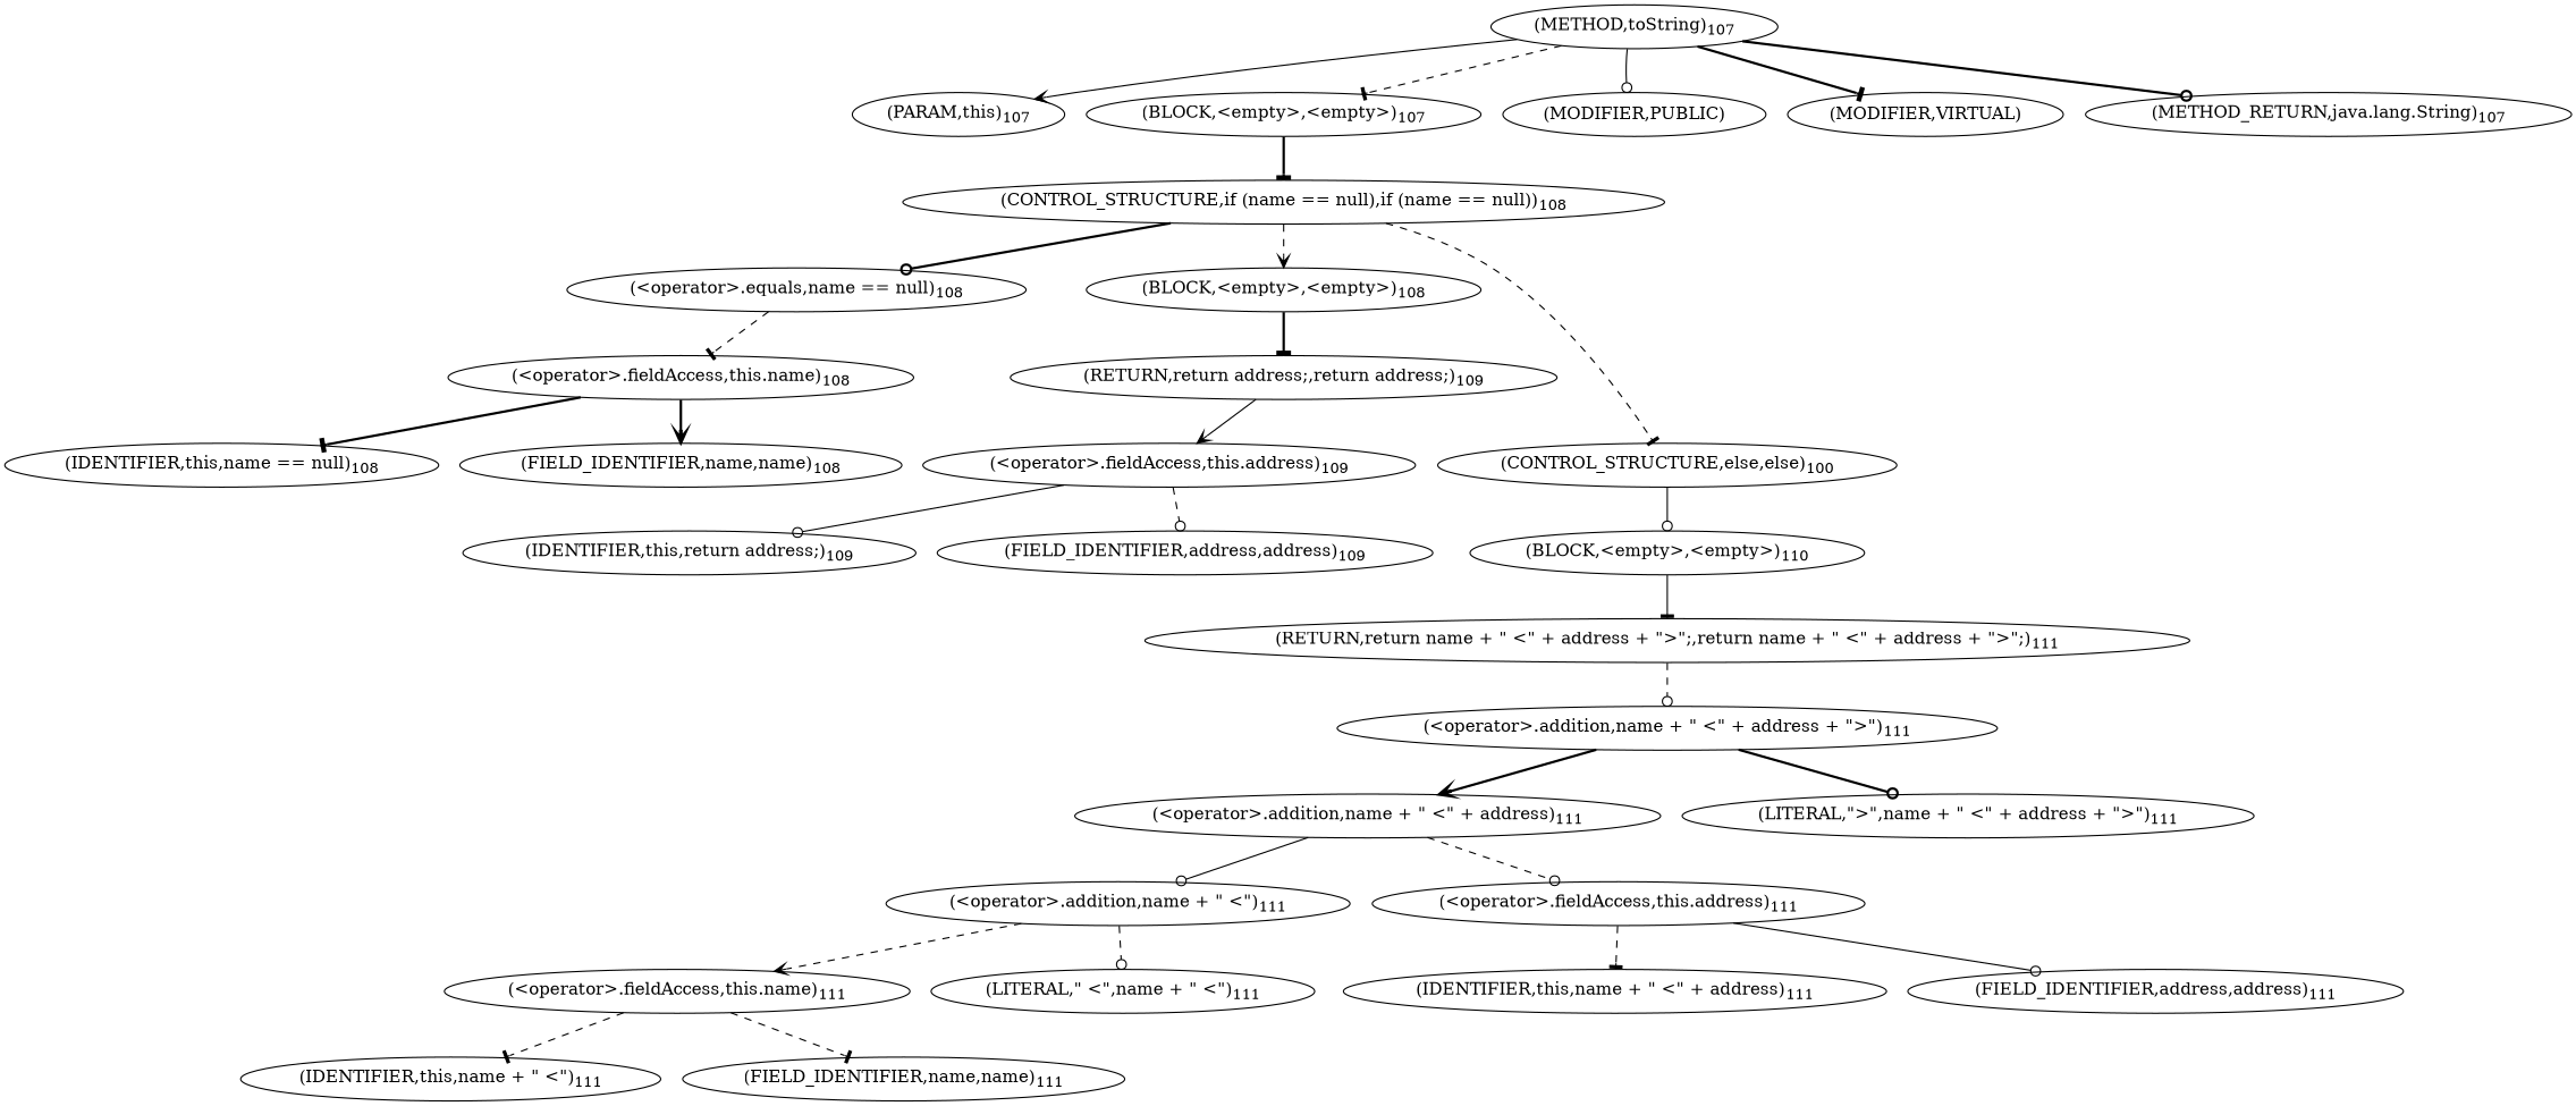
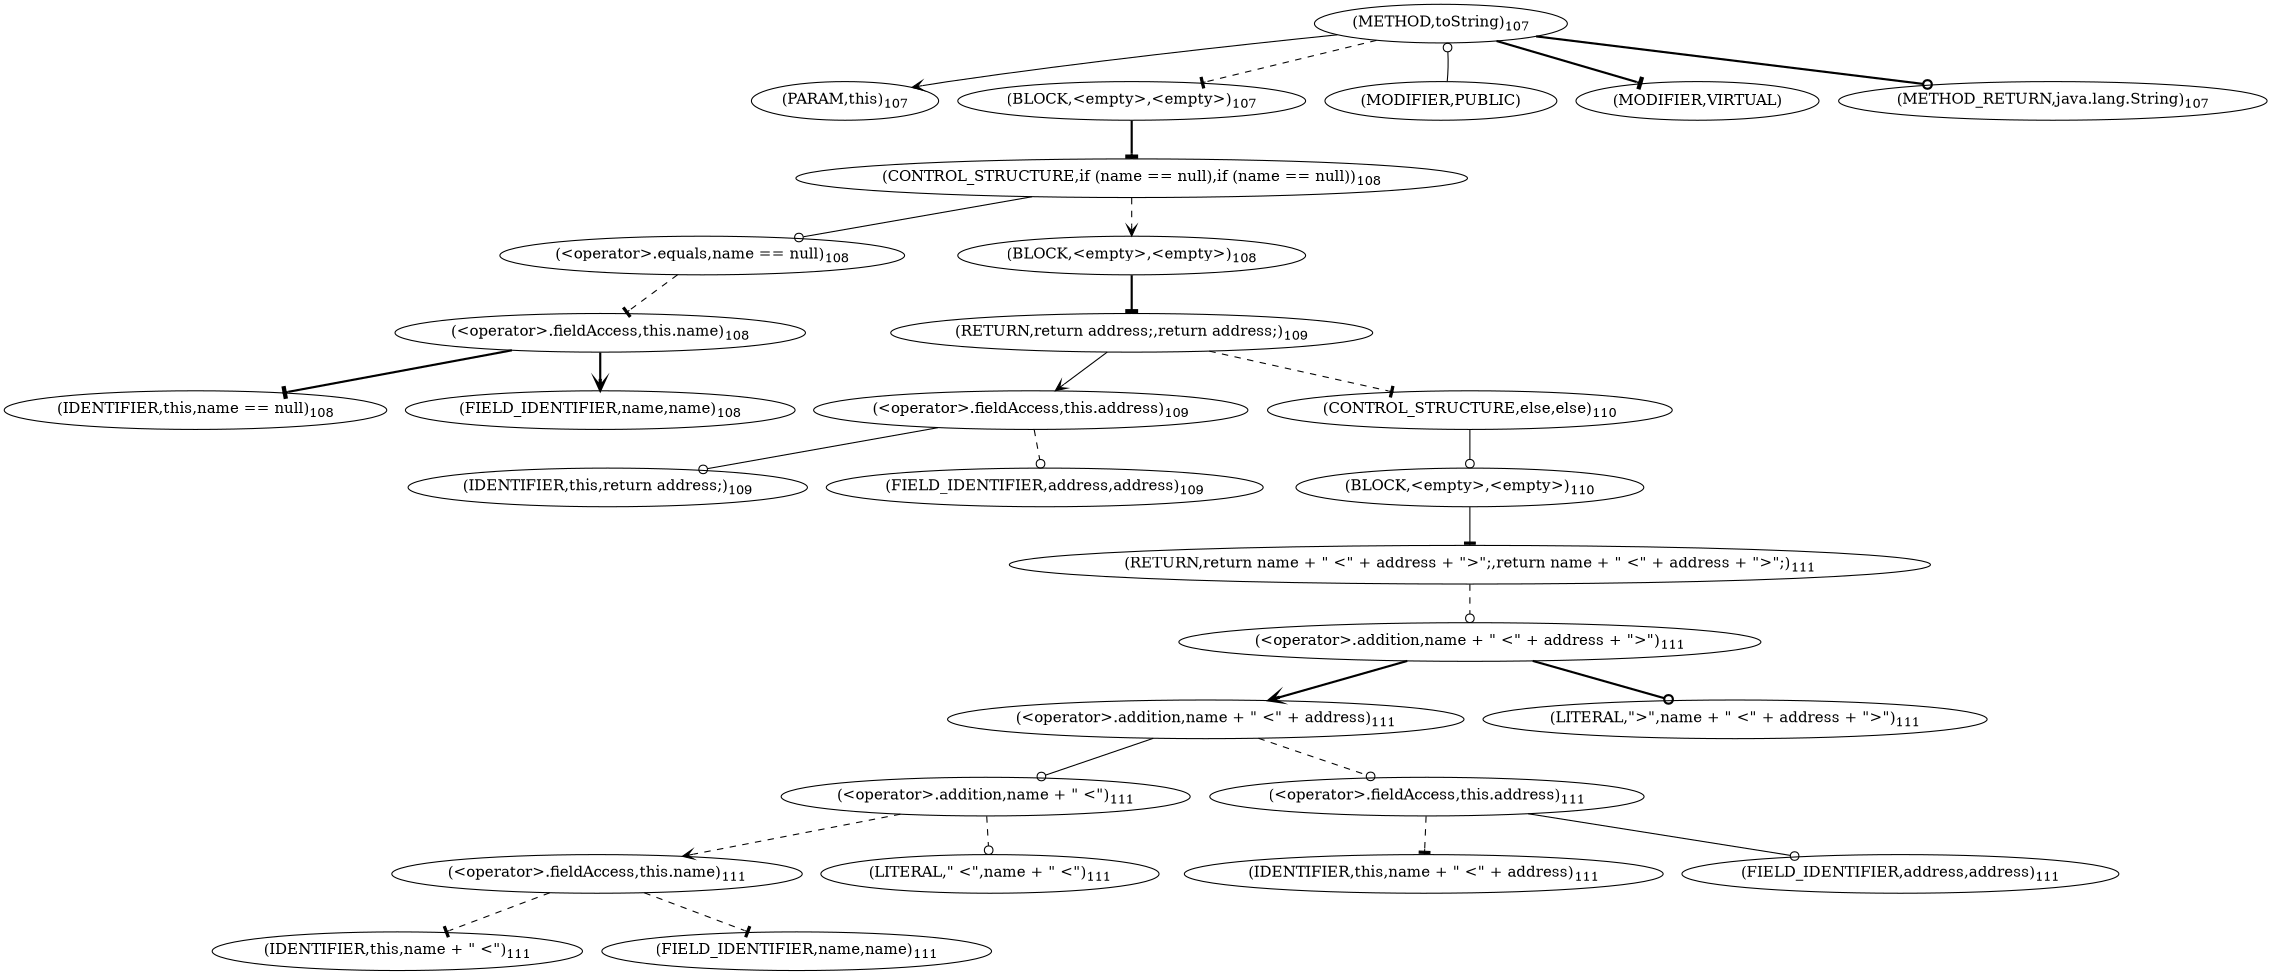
  digraph {
    edge [arrowhead=odot style=dashed]
    n1 [label=<(METHOD,toString)<SUB>107</SUB>>]
    n2 [label=<(PARAM,this)<SUB>107</SUB>>]
    n3 [label=<(BLOCK,&lt;empty&gt;,&lt;empty&gt;)<SUB>107</SUB>>]
    n4 [label=<(MODIFIER,PUBLIC)>]
    n5 [label=<(MODIFIER,VIRTUAL)>]
    n6 [label=<(METHOD_RETURN,java.lang.String)<SUB>107</SUB>>]
    n7 [label=<(CONTROL_STRUCTURE,if (name == null),if (name == null))<SUB>108</SUB>>]
    n8 [label=<(&lt;operator&gt;.equals,name == null)<SUB>108</SUB>>]
    n9 [label=<(BLOCK,&lt;empty&gt;,&lt;empty&gt;)<SUB>108</SUB>>]
-   n10 [label=<(CONTROL_STRUCTURE,else,else)<SUB>100</SUB>>]
+   n10 [label=<(CONTROL_STRUCTURE,else,else)<SUB>110</SUB>>]
    n11 [label=<(&lt;operator&gt;.fieldAccess,this.name)<SUB>108</SUB>>]
    n12 [label=<(RETURN,return address;,return address;)<SUB>109</SUB>>]
    n13 [label=<(BLOCK,&lt;empty&gt;,&lt;empty&gt;)<SUB>110</SUB>>]
    n14 [label=<(IDENTIFIER,this,name == null)<SUB>108</SUB>>]
    n15 [label=<(FIELD_IDENTIFIER,name,name)<SUB>108</SUB>>]
    n16 [label=<(&lt;operator&gt;.fieldAccess,this.address)<SUB>109</SUB>>]
    n17 [label=<(IDENTIFIER,this,return address;)<SUB>109</SUB>>]
    n18 [label=<(FIELD_IDENTIFIER,address,address)<SUB>109</SUB>>]
    n19 [label=<(RETURN,return name + &quot; &lt;&quot; + address + &quot;&gt;&quot;;,return name + &quot; &lt;&quot; + address + &quot;&gt;&quot;;)<SUB>111</SUB>>]
    n20 [label=<(&lt;operator&gt;.addition,name + &quot; &lt;&quot; + address + &quot;&gt;&quot;)<SUB>111</SUB>>]
    n21 [label=<(&lt;operator&gt;.addition,name + &quot; &lt;&quot; + address)<SUB>111</SUB>>]
    n22 [label=<(LITERAL,&quot;&gt;&quot;,name + &quot; &lt;&quot; + address + &quot;&gt;&quot;)<SUB>111</SUB>>]
    n23 [label=<(&lt;operator&gt;.addition,name + &quot; &lt;&quot;)<SUB>111</SUB>>]
    n24 [label=<(&lt;operator&gt;.fieldAccess,this.address)<SUB>111</SUB>>]
    n25 [label=<(&lt;operator&gt;.fieldAccess,this.name)<SUB>111</SUB>>]
    n26 [label=<(LITERAL,&quot; &lt;&quot;,name + &quot; &lt;&quot;)<SUB>111</SUB>>]
    n27 [label=<(IDENTIFIER,this,name + &quot; &lt;&quot; + address)<SUB>111</SUB>>]
    n28 [label=<(FIELD_IDENTIFIER,address,address)<SUB>111</SUB>>]
    n29 [label=<(IDENTIFIER,this,name + &quot; &lt;&quot;)<SUB>111</SUB>>]
    n30 [label=<(FIELD_IDENTIFIER,name,name)<SUB>111</SUB>>]
    n1 -> n2 [arrowhead=vee style=solid]
    n1 -> n3 [arrowhead=tee]
-   n1 -> n4 [style=solid]
+   n4 -> n1 [style=solid]
    n1 -> n5 [arrowhead=tee style=bold]
    n1 -> n6 [style=bold]
    n3 -> n7 [arrowhead=tee style=bold]
-   n7 -> n8 [style=bold]
+   n7 -> n8 [style=solid]
    n7 -> n9 [arrowhead=vee]
-   n7 -> n10 [arrowhead=tee]
+   n12 -> n10 [arrowhead=tee]
    n8 -> n11 [arrowhead=tee]
    n9 -> n12 [arrowhead=tee style=bold]
    n10 -> n13 [style=solid]
    n11 -> n14 [arrowhead=tee style=bold]
    n11 -> n15 [arrowhead=vee style=bold]
    n12 -> n16 [arrowhead=vee style=solid]
    n13 -> n19 [arrowhead=tee style=solid]
    n16 -> n17 [style=solid]
    n16 -> n18
    n19 -> n20
    n20 -> n21 [arrowhead=vee style=bold]
    n20 -> n22 [style=bold]
    n21 -> n23 [style=solid]
    n21 -> n24
    n23 -> n25 [arrowhead=vee]
    n23 -> n26
    n24 -> n27 [arrowhead=tee]
    n24 -> n28 [style=solid]
    n25 -> n29 [arrowhead=tee]
    n25 -> n30 [arrowhead=tee]
  }
